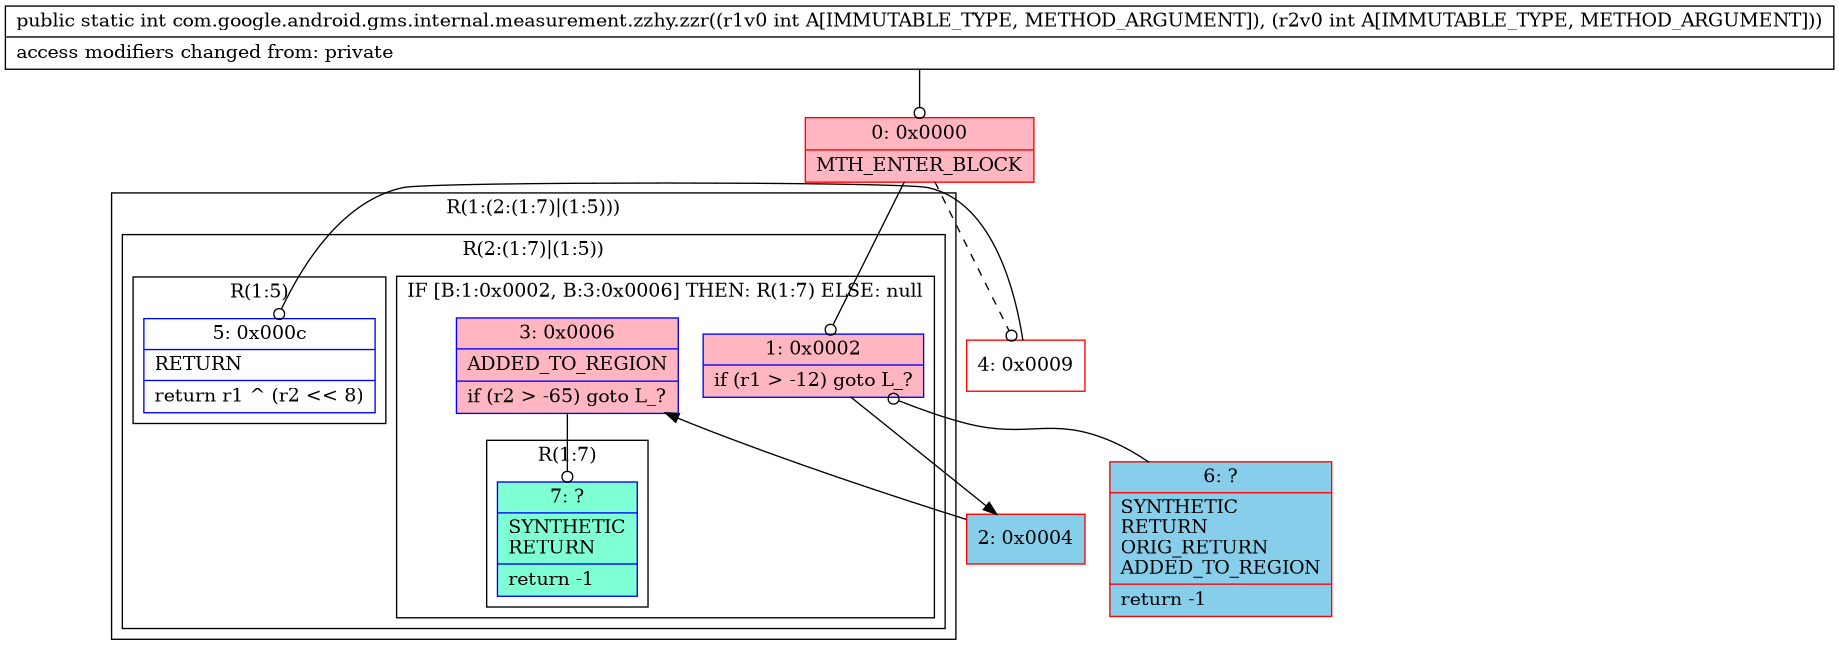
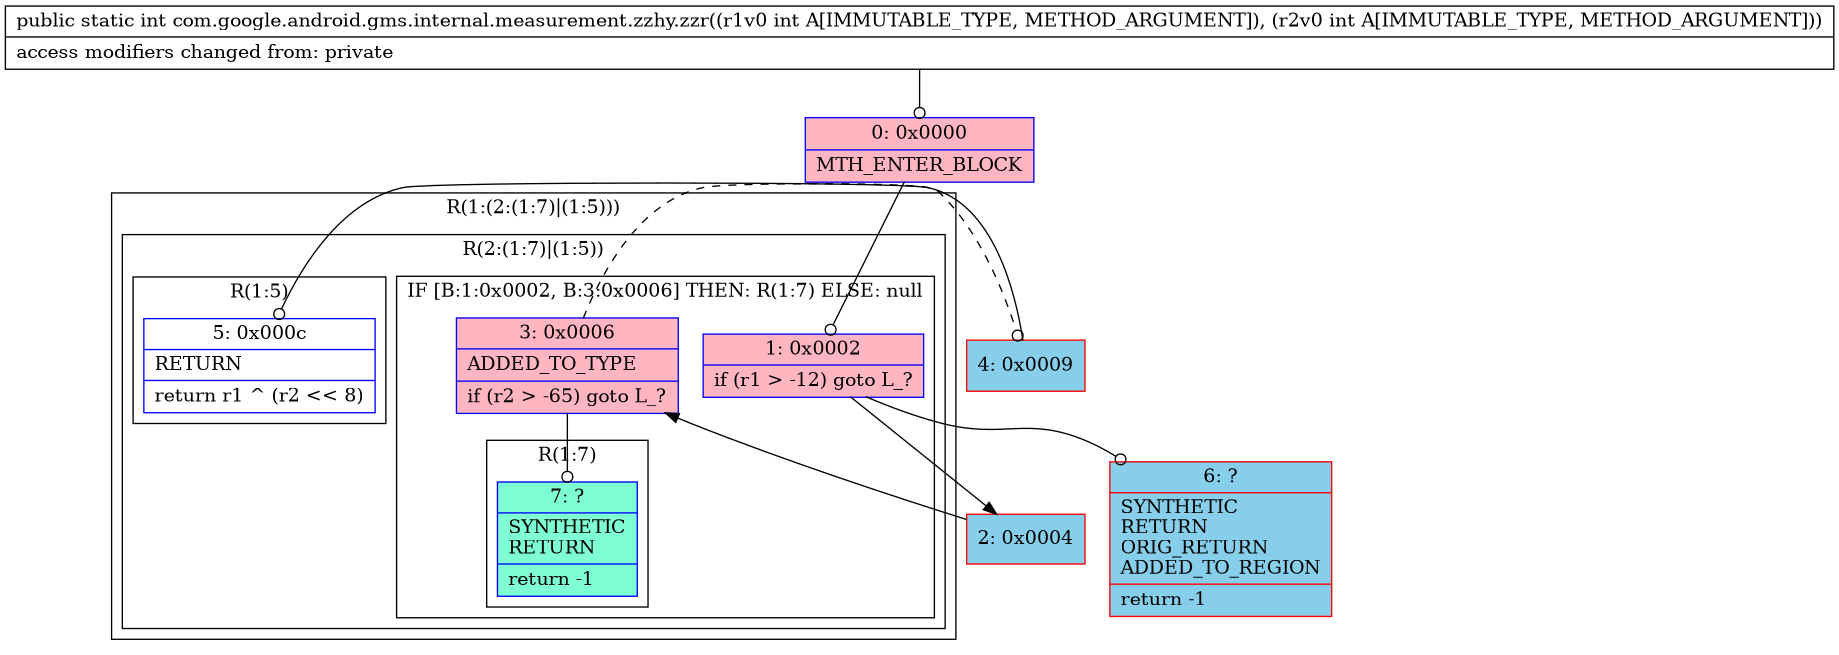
  digraph {
    node [color=blue fillcolor=lightpink shape=record style=filled]
    edge [arrowhead=odot]
    n1 [fillcolor=aquamarine label="{7\:\ ?|SYNTHETIC\lRETURN\l|return \-1\l}"]
    n2 [label="{1\:\ 0x0002|if (r1 \> \-12) goto L_?\l}"]
-   n3 [label="{3\:\ 0x0006|ADDED_TO_REGION\l|if (r2 \> \-65) goto L_?\l}"]
+   n3 [label="{3\:\ 0x0006|ADDED_TO_TYPE\l|if (r2 \> \-65) goto L_?\l}"]
    n4 [fillcolor=white label="{5\:\ 0x000c|RETURN\l|return r1 ^ (r2 \<\< 8)\l}"]
    n5 [color=red fillcolor=skyblue label="{2\:\ 0x0004}"]
    n6 [color=red fillcolor=skyblue label="{6\:\ ?|SYNTHETIC\lRETURN\lORIG_RETURN\lADDED_TO_REGION\l|return \-1\l}"]
-   n7 [color=red fillcolor=white label="{4\:\ 0x0009}"]
-   n8 [color=red label="{0\:\ 0x0000|MTH_ENTER_BLOCK\l}"]
+   n7 [color=red fillcolor=skyblue label="{4\:\ 0x0009}"]
+   n8 [label="{0\:\ 0x0000|MTH_ENTER_BLOCK\l}"]
    n9 [fillcolor=white label="{public static int com.google.android.gms.internal.measurement.zzhy.zzr((r1v0 int A[IMMUTABLE_TYPE, METHOD_ARGUMENT]), (r2v0 int A[IMMUTABLE_TYPE, METHOD_ARGUMENT]))  | access modifiers changed from: private\l}" color=""]
    subgraph cluster_1 {
      label="R(1:(2:(1:7)|(1:5)))"
      subgraph cluster_2 {
        label="R(2:(1:7)|(1:5))"
        subgraph cluster_3 {
          label="IF [B:1:0x0002, B:3:0x0006] THEN: R(1:7) ELSE: null"
          n2
          n3
          subgraph cluster_4 {
            label="R(1:7)"
            n1
          }
        }
        subgraph cluster_5 {
          label="R(1:5)"
          n4
        }
      }
    }
    n2 -> n5 [arrowhead=normal style=solid]
-   n6 -> n2
+   n2 -> n6
    n3 -> n1
-   n8 -> n7 [style=dashed]
+   n3 -> n7 [style=dashed]
    n5 -> n3 [arrowhead=normal]
    n7 -> n4
    n8 -> n2
    n9 -> n8
  }
